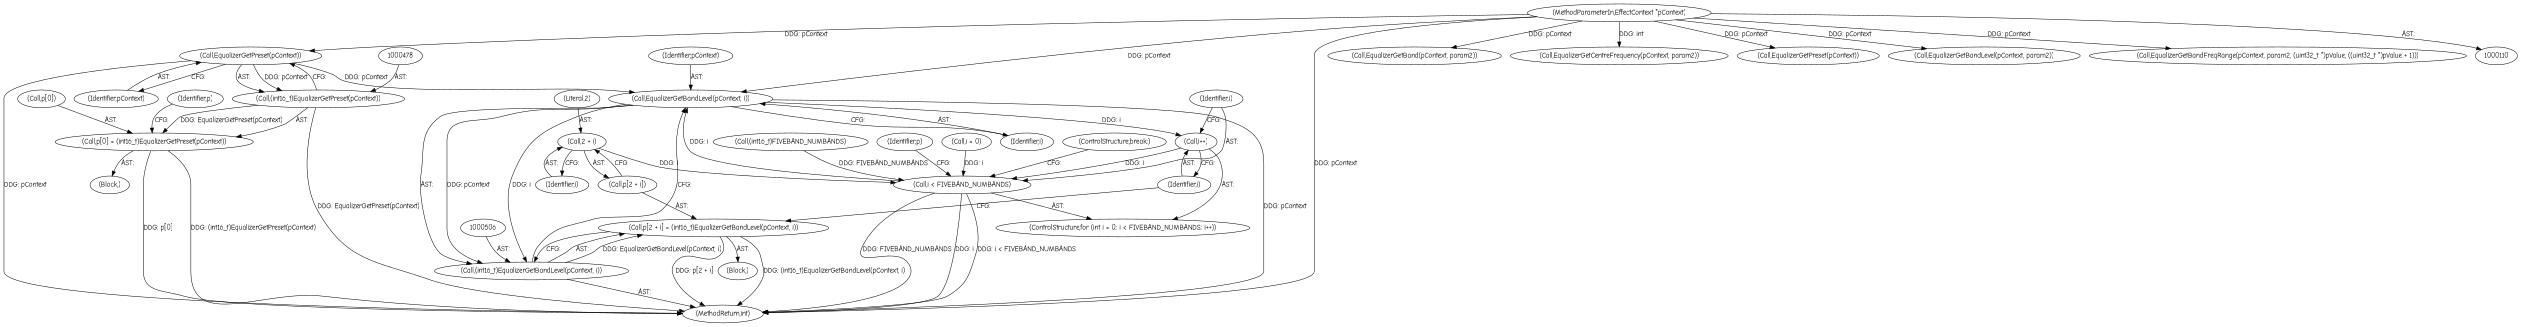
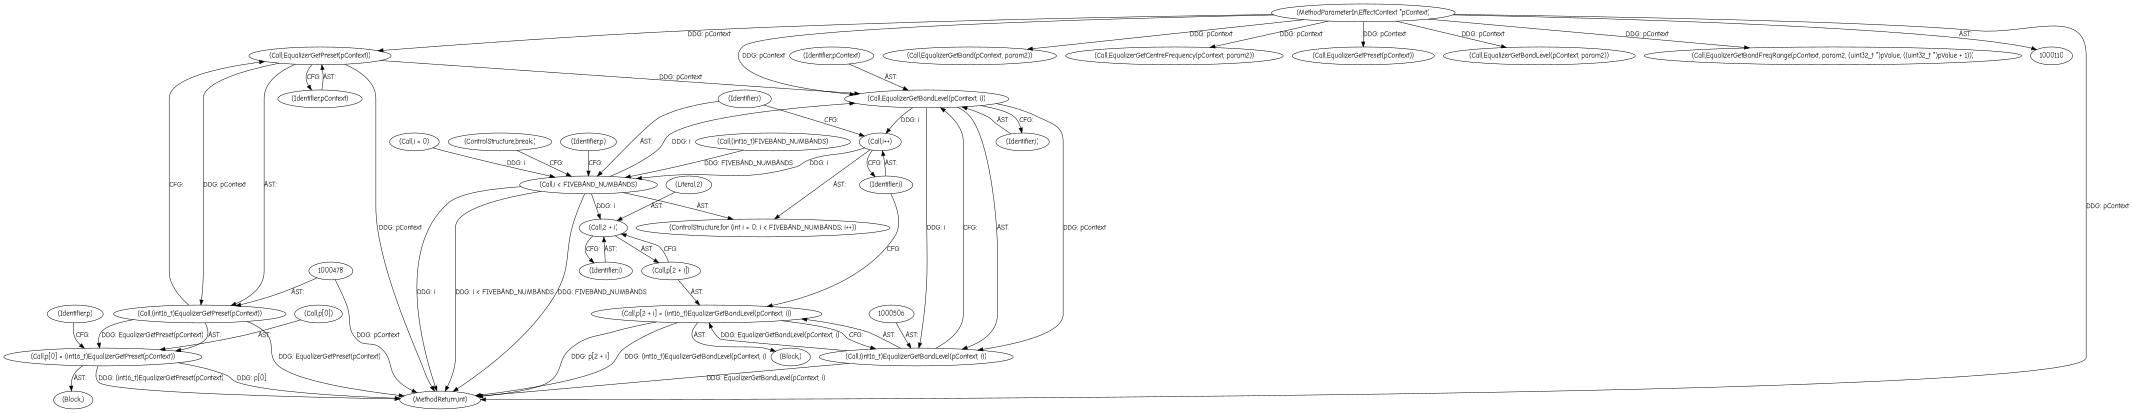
  digraph {
    fontname="Comic Neue"
    node [fontname="Comic Neue"]
    edge [fontname="Comic Neue"]
    n1 [label="(Call,EqualizerGetPreset(pContext))"]
    n2 [label="(Call,(int16_t)EqualizerGetPreset(pContext))"]
    n3 [label="(Call,EqualizerGetBandLevel(pContext, i))"]
    n4 [label="(Identifier,pContext)"]
    n5 [label="(MethodReturn,int)"]
    n6 [label="(Call,p[0] = (int16_t)EqualizerGetPreset(pContext))"]
    n7 [label="(Call,i++)"]
    n8 [label="(Call,(int16_t)EqualizerGetBandLevel(pContext, i))"]
    n9 [label="(Identifier,i)"]
    n10 [label="(MethodParameterIn,EffectContext *pContext)"]
    n11 [label="(Call,EqualizerGetBand(pContext, param2))"]
    n12 [label="(Call,EqualizerGetCentreFrequency(pContext, param2))"]
    n13 [label="(Call,EqualizerGetPreset(pContext))"]
    n14 [label="(Call,EqualizerGetBandLevel(pContext, param2))"]
    n15 [label="(Call,EqualizerGetBandFreqRange(pContext, param2, (uint32_t *)pValue, ((uint32_t *)pValue + 1)))"]
    1000110
    n17 [label="(Block,)"]
    n18 [label="(Call,i < FIVEBAND_NUMBANDS)"]
    n19 [label="(ControlStructure,for (int i = 0; i < FIVEBAND_NUMBANDS; i++))"]
    n20 [label="(Identifier,i)"]
    n21 [label="(Call,p[2 + i] = (int16_t)EqualizerGetBandLevel(pContext, i))"]
    n22 [label="(Call,2 + i)"]
    n23 [label="(Identifier,i)"]
    n24 [label="(Call,p[2 + i])"]
    n25 [label="(Block,)"]
    n26 [label="(Identifier,p)"]
    n27 [label="(Identifier,pContext)"]
    n28 [label="(Call,(int16_t)FIVEBAND_NUMBANDS)"]
    n29 [label="(Call,p[0])"]
    n30 [label="(Identifier,p)"]
    n31 [label="(Call,i = 0)"]
    n32 [label="(Identifier,i)"]
    n33 [label="(Literal,2)"]
    n34 [label="(ControlStructure,break;)"]
    1000478
    1000506
    n1 -> n2 [label="AST: "]
    n1 -> n2 [label="DDG: pContext"]
    n1 -> n3 [label="DDG: pContext"]
    n1 -> n4 [label="CFG: "]
    n1 -> n5 [label="DDG: pContext"]
    n2 -> n1 [label="CFG: "]
    n2 -> n5 [label="DDG: EqualizerGetPreset(pContext)"]
    n2 -> n6 [label="AST: "]
    n2 -> n6 [label="DDG: EqualizerGetPreset(pContext)"]
-   n3 -> n5 [label="DDG: pContext"]
+   1000478 -> n5 [label="DDG: pContext"]
    n3 -> n7 [label="DDG: i"]
    n3 -> n8 [label="AST: "]
    n3 -> n8 [label="DDG: pContext"]
    n3 -> n8 [label="DDG: i"]
    n3 -> n9 [label="CFG: "]
    n4 -> n1 [label="AST: "]
    n6 -> n5 [label="DDG: p[0]"]
    n6 -> n5 [label="DDG: (int16_t)EqualizerGetPreset(pContext)"]
    n6 -> n17 [label="AST: "]
    n7 -> n18 [label="DDG: i"]
    n7 -> n19 [label="AST: "]
    n7 -> n20 [label="CFG: "]
    n8 -> n3 [label="CFG: "]
-   n8 -> n5 [label="AST: "]
+   n8 -> n5 [label="DDG: EqualizerGetBandLevel(pContext, i)"]
    n8 -> n21 [label="AST: "]
    n8 -> n21 [label="DDG: EqualizerGetBandLevel(pContext, i)"]
    n9 -> n3 [label="AST: "]
    n10 -> n1 [label="DDG: pContext"]
    n10 -> n3 [label="DDG: pContext"]
    n10 -> n5 [label="DDG: pContext"]
    n10 -> n11 [label="DDG: pContext"]
-   n10 -> n12 [label="DDG: int"]
+   n10 -> n12 [label="DDG: pContext"]
    n10 -> n13 [label="DDG: pContext"]
    n10 -> n14 [label="DDG: pContext"]
    n10 -> n15 [label="DDG: pContext"]
    n10 -> 1000110 [label="AST: "]
    n18 -> n3 [label="DDG: i"]
    n18 -> n5 [label="DDG: i"]
    n18 -> n5 [label="DDG: i < FIVEBAND_NUMBANDS"]
    n18 -> n5 [label="DDG: FIVEBAND_NUMBANDS"]
    n18 -> n19 [label="AST: "]
-   n22 -> n18 [label="DDG: i"]
+   n18 -> n22 [label="DDG: i"]
    n20 -> n7 [label="AST: "]
    n20 -> n21 [label="CFG: "]
    n21 -> n5 [label="DDG: p[2 + i]"]
    n21 -> n5 [label="DDG: (int16_t)EqualizerGetBandLevel(pContext, i)"]
    n21 -> n8 [label="CFG: "]
    n21 -> n25 [label="AST: "]
    n22 -> n23 [label="CFG: "]
    n22 -> n24 [label="AST: "]
    n23 -> n22 [label="AST: "]
    n24 -> n21 [label="AST: "]
    n24 -> n22 [label="CFG: "]
    n26 -> n6 [label="CFG: "]
    n27 -> n3 [label="AST: "]
    n28 -> n18 [label="DDG: FIVEBAND_NUMBANDS"]
    n29 -> n6 [label="AST: "]
    n30 -> n18 [label="CFG: "]
    n31 -> n18 [label="DDG: i"]
    n32 -> n7 [label="CFG: "]
    n32 -> n18 [label="AST: "]
    n33 -> n22 [label="AST: "]
    n34 -> n18 [label="CFG: "]
    1000478 -> n2 [label="AST: "]
    1000506 -> n8 [label="AST: "]
  }
